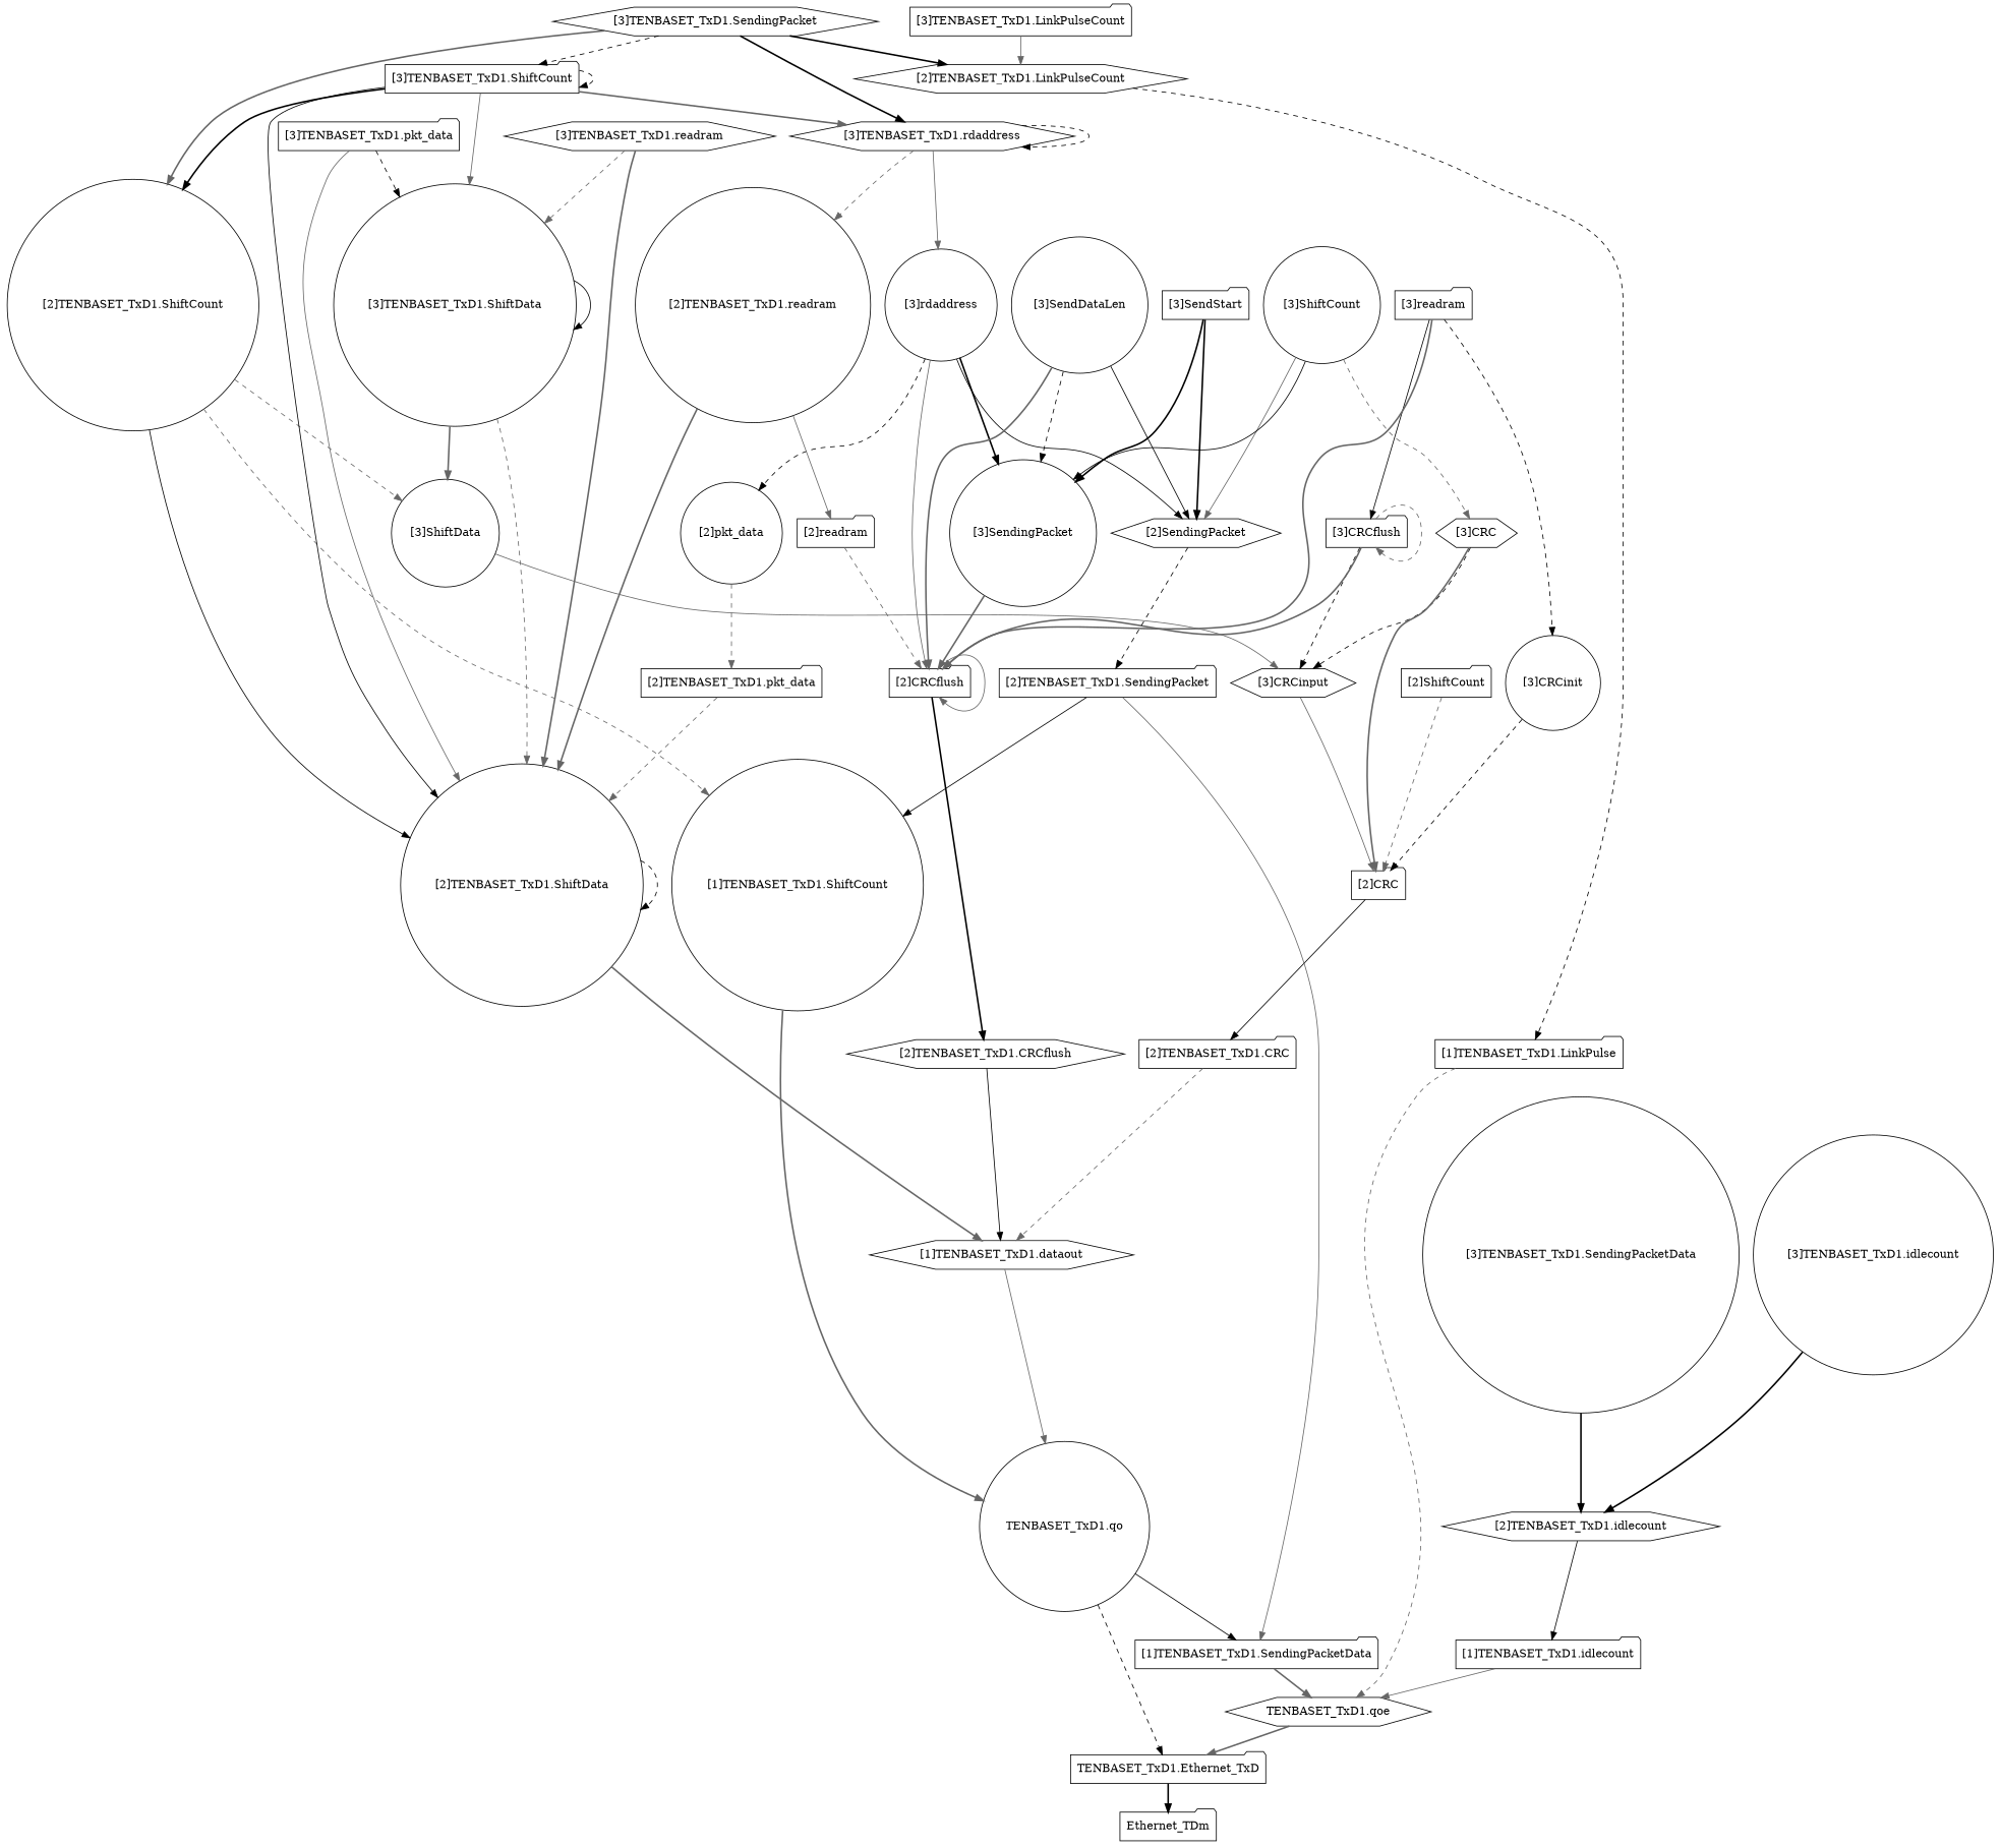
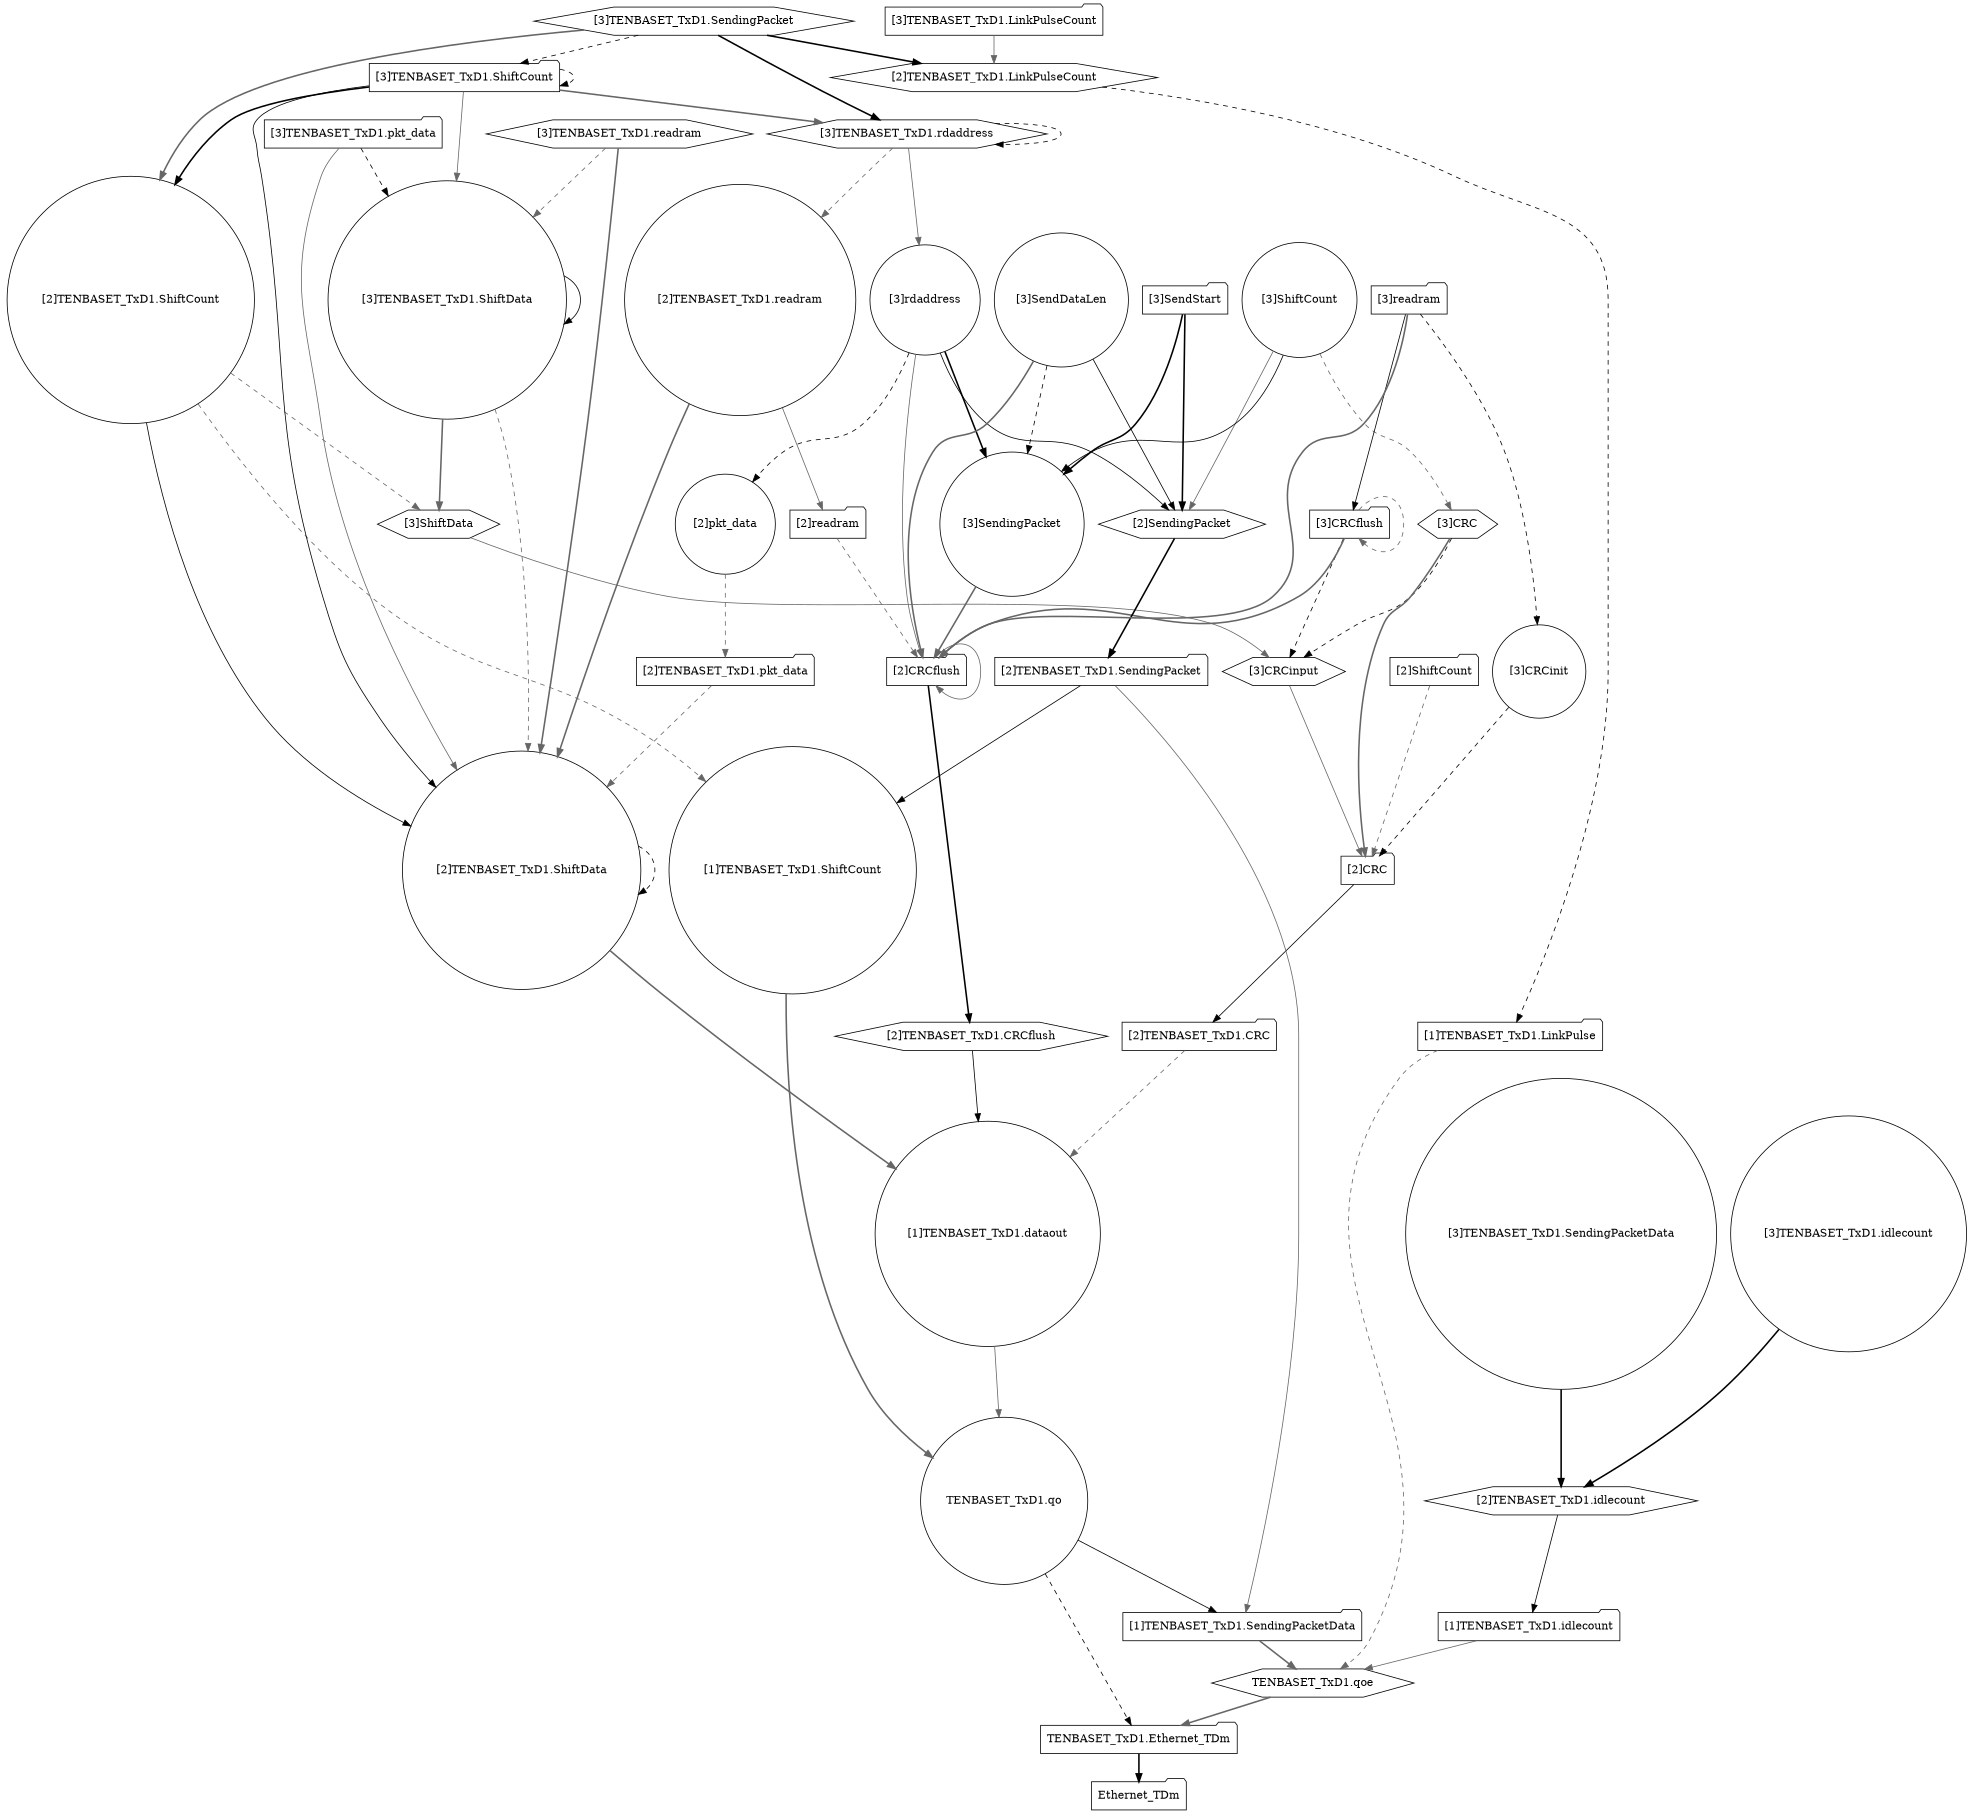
  digraph {
    node [complexity=13 importance=0.233444621043 rank=0.0 shape=folder]
    edge [color=gray40 style=dashed]
    "[3]TENBASET_TxD1.ShiftData" [complexity=19 importance=0.27577496267 rank=0.0145144717195 shape=circle]
    "[2]TENBASET_TxD1.ShiftData" [complexity=15 importance=0.221659825223 rank=0.0147773216815 shape=circle]
-   "[3]ShiftData" [complexity=19 importance=0.224156402892 rank=0.0117977054154 shape=circle]
-   "[1]TENBASET_TxD1.dataout" [complexity=7 importance=0.113429550329 rank=0.0162042214756 shape=hexagon]
+   "[3]ShiftData" [complexity=19 importance=0.224156402892 rank=0.0117977054154 shape=hexagon]
+   "[1]TENBASET_TxD1.dataout" [complexity=7 importance=0.113429550329 rank=0.0162042214756 shape=circle]
    "[3]CRCinput" [complexity=15 importance=0.204497638584 rank=0.0136331759056 shape=hexagon]
    "TENBASET_TxD1.qo" [complexity=3 importance=0.0779884780147 rank=0.0259961593382 shape=circle]
    "[2]CRC" [complexity=11 importance=0.173744810601 rank=0.0157949827819]
    "[3]CRCflush" [complexity=20 importance=0.485515298853 rank=0.0242757649426]
    "[2]CRCflush" [complexity=12 importance=0.331034922637 rank=0.0275862435531]
    "[2]TENBASET_TxD1.CRCflush" [complexity=11 importance=0.127257450477 rank=0.0115688591342 shape=hexagon]
    "[2]TENBASET_TxD1.CRC" [complexity=11 importance=0.131165854879 rank=0.0119241686254]
    "TENBASET_TxD1.qoe" [complexity=3 importance=0.0699902051872 rank=0.0233300683957 shape=hexagon]
-   "TENBASET_TxD1.Ethernet_TDm" [complexity=0 importance=0.0469093682751 label="TENBASET_TxD1.Ethernet_TxD"]
+   "TENBASET_TxD1.Ethernet_TDm" [complexity=0 importance=0.0469093682751]
    Ethernet_TDm [complexity=0 importance=0.022729560173]
    "[3]TENBASET_TxD1.SendingPacketData" [complexity=11 importance=0.416659281 rank=0.0378781164546 shape=circle]
    "[2]TENBASET_TxD1.idlecount" [complexity=10 importance=0.202030750319 rank=0.0202030750319 shape=hexagon]
    "[1]TENBASET_TxD1.idlecount" [complexity=7 importance=0.0906736518355 rank=0.0129533788336]
    "[2]SendingPacket" [complexity=10 importance=0.127502624528 rank=0.0127502624528 shape=hexagon]
    "[2]TENBASET_TxD1.SendingPacket" [complexity=10 importance=0.107397368777 rank=0.0107397368777]
    "[1]TENBASET_TxD1.ShiftCount" [complexity=7 importance=0.0917315055812 rank=0.0131045007973 shape=circle]
    "[1]TENBASET_TxD1.SendingPacketData" [complexity=7 importance=0.0905862583763 rank=0.0129408940538]
    "[3]CRCinit" [complexity=15 importance=0.186784526067 rank=0.0124523017378 shape=circle]
    "[2]TENBASET_TxD1.ShiftCount" [complexity=10 importance=0.105474533148 rank=0.0105474533148 shape=circle]
    "[2]ShiftCount" [complexity=12 importance=0.185529606421 rank=0.0154608005351]
    "[3]TENBASET_TxD1.readram" [complexity=19 rank=0.0122865590023 shape=hexagon]
    "[3]TENBASET_TxD1.SendingPacket" [importance=0.121140396344 rank=0.00931849202643 shape=hexagon]
    "[3]TENBASET_TxD1.rdaddress" [complexity=18 importance=0.38290351884 rank=0.0212724177133 shape=hexagon]
    "[3]TENBASET_TxD1.ShiftCount" [importance=0.119217560714 rank=0.00917058159341]
    "[2]TENBASET_TxD1.LinkPulseCount" [complexity=9 importance=0.10162602522 rank=0.01129178058 shape=hexagon]
    "[3]rdaddress" [importance=0.142723170628 rank=0.0109787054329 shape=circle]
    "[2]TENBASET_TxD1.readram" [complexity=19 rank=0.0122865590023 shape=circle]
    "[1]TENBASET_TxD1.LinkPulse" [complexity=7 importance=0.0848289993307 rank=0.0121184284758]
    "[2]pkt_data" [complexity=15 importance=0.328449194418 rank=0.0218966129612 shape=circle]
    "[3]SendingPacket" [complexity=14 importance=0.351140178388 rank=0.0250814413134 shape=circle]
    "[2]readram" [importance=0.34462063698 rank=0.0265092797677]
    "[2]TENBASET_TxD1.pkt_data" [complexity=15 importance=0.228273003601 rank=0.01521820024]
    "[3]TENBASET_TxD1.idlecount" [importance=0.424744947287 rank=0.0326726882528 shape=circle]
    "[3]TENBASET_TxD1.pkt_data" [complexity=19 importance=0.282388141048 rank=0.0148625337393]
    "[3]TENBASET_TxD1.LinkPulseCount" [complexity=12 importance=0.11842305111 rank=0.00986858759249]
    "[3]SendDataLen" [importance=0.138142173143 rank=0.010626321011 shape=circle]
    "[3]ShiftCount" [importance=0.139287420348 rank=0.0107144169499 shape=circle]
    "[3]CRC" [complexity=19 importance=0.247076594306 rank=0.0130040312793 shape=hexagon]
    "[3]SendStart" [complexity=11 importance=0.265644797671 rank=0.024149527061]
    "[3]readram" [complexity=21 importance=0.499101013195 rank=0.0237667149141]
    "[3]TENBASET_TxD1.ShiftData" -> "[3]TENBASET_TxD1.ShiftData" [color=black style=solid]
    "[3]TENBASET_TxD1.ShiftData" -> "[2]TENBASET_TxD1.ShiftData"
    "[3]TENBASET_TxD1.ShiftData" -> "[3]ShiftData" [style=bold]
    "[2]TENBASET_TxD1.ShiftData" -> "[2]TENBASET_TxD1.ShiftData" [color=black]
    "[2]TENBASET_TxD1.ShiftData" -> "[1]TENBASET_TxD1.dataout" [style=bold]
    "[3]ShiftData" -> "[3]CRCinput" [style=solid]
    "[1]TENBASET_TxD1.dataout" -> "TENBASET_TxD1.qo" [style=solid]
    "[3]CRCinput" -> "[2]CRC" [style=solid]
    "TENBASET_TxD1.qo" -> "TENBASET_TxD1.Ethernet_TDm" [color=black]
    "TENBASET_TxD1.qo" -> "[1]TENBASET_TxD1.SendingPacketData" [color=black style=solid]
    "[2]CRC" -> "[2]TENBASET_TxD1.CRC" [color=black style=solid]
    "[3]CRCflush" -> "[3]CRCinput" [color=black]
    "[3]CRCflush" -> "[3]CRCflush"
    "[3]CRCflush" -> "[2]CRCflush" [style=bold]
    "[2]CRCflush" -> "[2]CRCflush" [style=solid]
    "[2]CRCflush" -> "[2]TENBASET_TxD1.CRCflush" [color=black style=bold]
    "[2]TENBASET_TxD1.CRCflush" -> "[1]TENBASET_TxD1.dataout" [color=black style=solid]
    "[2]TENBASET_TxD1.CRC" -> "[1]TENBASET_TxD1.dataout"
    "TENBASET_TxD1.qoe" -> "TENBASET_TxD1.Ethernet_TDm" [style=bold]
    "TENBASET_TxD1.Ethernet_TDm" -> Ethernet_TDm [color=black style=bold]
    "[3]TENBASET_TxD1.SendingPacketData" -> "[2]TENBASET_TxD1.idlecount" [color=black style=bold]
    "[2]TENBASET_TxD1.idlecount" -> "[1]TENBASET_TxD1.idlecount" [color=black style=solid]
    "[1]TENBASET_TxD1.idlecount" -> "TENBASET_TxD1.qoe" [style=solid]
-   "[2]SendingPacket" -> "[2]TENBASET_TxD1.SendingPacket" [color=black]
+   "[2]SendingPacket" -> "[2]TENBASET_TxD1.SendingPacket" [color=black style=bold]
    "[2]TENBASET_TxD1.SendingPacket" -> "[1]TENBASET_TxD1.ShiftCount" [color=black style=solid]
    "[2]TENBASET_TxD1.SendingPacket" -> "[1]TENBASET_TxD1.SendingPacketData" [style=solid]
    "[1]TENBASET_TxD1.ShiftCount" -> "TENBASET_TxD1.qo" [style=bold]
    "[1]TENBASET_TxD1.SendingPacketData" -> "TENBASET_TxD1.qoe" [style=bold]
    "[3]CRCinit" -> "[2]CRC" [color=black]
    "[2]TENBASET_TxD1.ShiftCount" -> "[2]TENBASET_TxD1.ShiftData" [color=black style=solid]
    "[2]TENBASET_TxD1.ShiftCount" -> "[3]ShiftData"
    "[2]TENBASET_TxD1.ShiftCount" -> "[1]TENBASET_TxD1.ShiftCount"
    "[2]ShiftCount" -> "[2]CRC"
    "[3]TENBASET_TxD1.readram" -> "[3]TENBASET_TxD1.ShiftData"
    "[3]TENBASET_TxD1.readram" -> "[2]TENBASET_TxD1.ShiftData" [style=bold]
    "[3]TENBASET_TxD1.SendingPacket" -> "[2]TENBASET_TxD1.ShiftCount" [style=bold]
    "[3]TENBASET_TxD1.SendingPacket" -> "[3]TENBASET_TxD1.rdaddress" [color=black style=bold]
    "[3]TENBASET_TxD1.SendingPacket" -> "[3]TENBASET_TxD1.ShiftCount" [color=black]
    "[3]TENBASET_TxD1.SendingPacket" -> "[2]TENBASET_TxD1.LinkPulseCount" [color=black style=bold]
    "[3]TENBASET_TxD1.rdaddress" -> "[3]TENBASET_TxD1.rdaddress" [color=black]
    "[3]TENBASET_TxD1.rdaddress" -> "[3]rdaddress" [style=solid]
    "[3]TENBASET_TxD1.rdaddress" -> "[2]TENBASET_TxD1.readram"
    "[3]TENBASET_TxD1.ShiftCount" -> "[3]TENBASET_TxD1.ShiftData" [style=solid]
    "[3]TENBASET_TxD1.ShiftCount" -> "[2]TENBASET_TxD1.ShiftData" [color=black style=solid]
    "[3]TENBASET_TxD1.ShiftCount" -> "[2]TENBASET_TxD1.ShiftCount" [color=black style=bold]
    "[3]TENBASET_TxD1.ShiftCount" -> "[3]TENBASET_TxD1.rdaddress" [style=bold]
    "[3]TENBASET_TxD1.ShiftCount" -> "[3]TENBASET_TxD1.ShiftCount" [color=black]
    "[2]TENBASET_TxD1.LinkPulseCount" -> "[1]TENBASET_TxD1.LinkPulse" [color=black]
    "[3]rdaddress" -> "[2]CRCflush" [style=solid]
    "[3]rdaddress" -> "[2]SendingPacket" [color=black style=solid]
    "[3]rdaddress" -> "[2]pkt_data" [color=black]
    "[3]rdaddress" -> "[3]SendingPacket" [color=black style=bold]
    "[2]TENBASET_TxD1.readram" -> "[2]TENBASET_TxD1.ShiftData" [style=bold]
    "[2]TENBASET_TxD1.readram" -> "[2]readram" [style=solid]
    "[1]TENBASET_TxD1.LinkPulse" -> "TENBASET_TxD1.qoe"
    "[2]pkt_data" -> "[2]TENBASET_TxD1.pkt_data"
    "[3]SendingPacket" -> "[2]CRCflush" [style=bold]
    "[2]readram" -> "[2]CRCflush"
    "[2]TENBASET_TxD1.pkt_data" -> "[2]TENBASET_TxD1.ShiftData"
    "[3]TENBASET_TxD1.idlecount" -> "[2]TENBASET_TxD1.idlecount" [color=black style=bold]
    "[3]TENBASET_TxD1.pkt_data" -> "[3]TENBASET_TxD1.ShiftData" [color=black]
    "[3]TENBASET_TxD1.pkt_data" -> "[2]TENBASET_TxD1.ShiftData" [style=solid]
    "[3]TENBASET_TxD1.LinkPulseCount" -> "[2]TENBASET_TxD1.LinkPulseCount" [style=solid]
    "[3]SendDataLen" -> "[2]CRCflush" [style=bold]
    "[3]SendDataLen" -> "[2]SendingPacket" [color=black style=solid]
    "[3]SendDataLen" -> "[3]SendingPacket" [color=black]
    "[3]ShiftCount" -> "[2]SendingPacket" [style=solid]
    "[3]ShiftCount" -> "[3]SendingPacket" [color=black style=solid]
    "[3]ShiftCount" -> "[3]CRC"
    "[3]CRC" -> "[3]CRCinput" [color=black]
    "[3]CRC" -> "[2]CRC" [style=bold]
    "[3]SendStart" -> "[2]SendingPacket" [color=black style=bold]
    "[3]SendStart" -> "[3]SendingPacket" [color=black style=bold]
    "[3]readram" -> "[3]CRCflush" [color=black style=solid]
    "[3]readram" -> "[2]CRCflush" [style=bold]
    "[3]readram" -> "[3]CRCinit" [color=black]
  }
